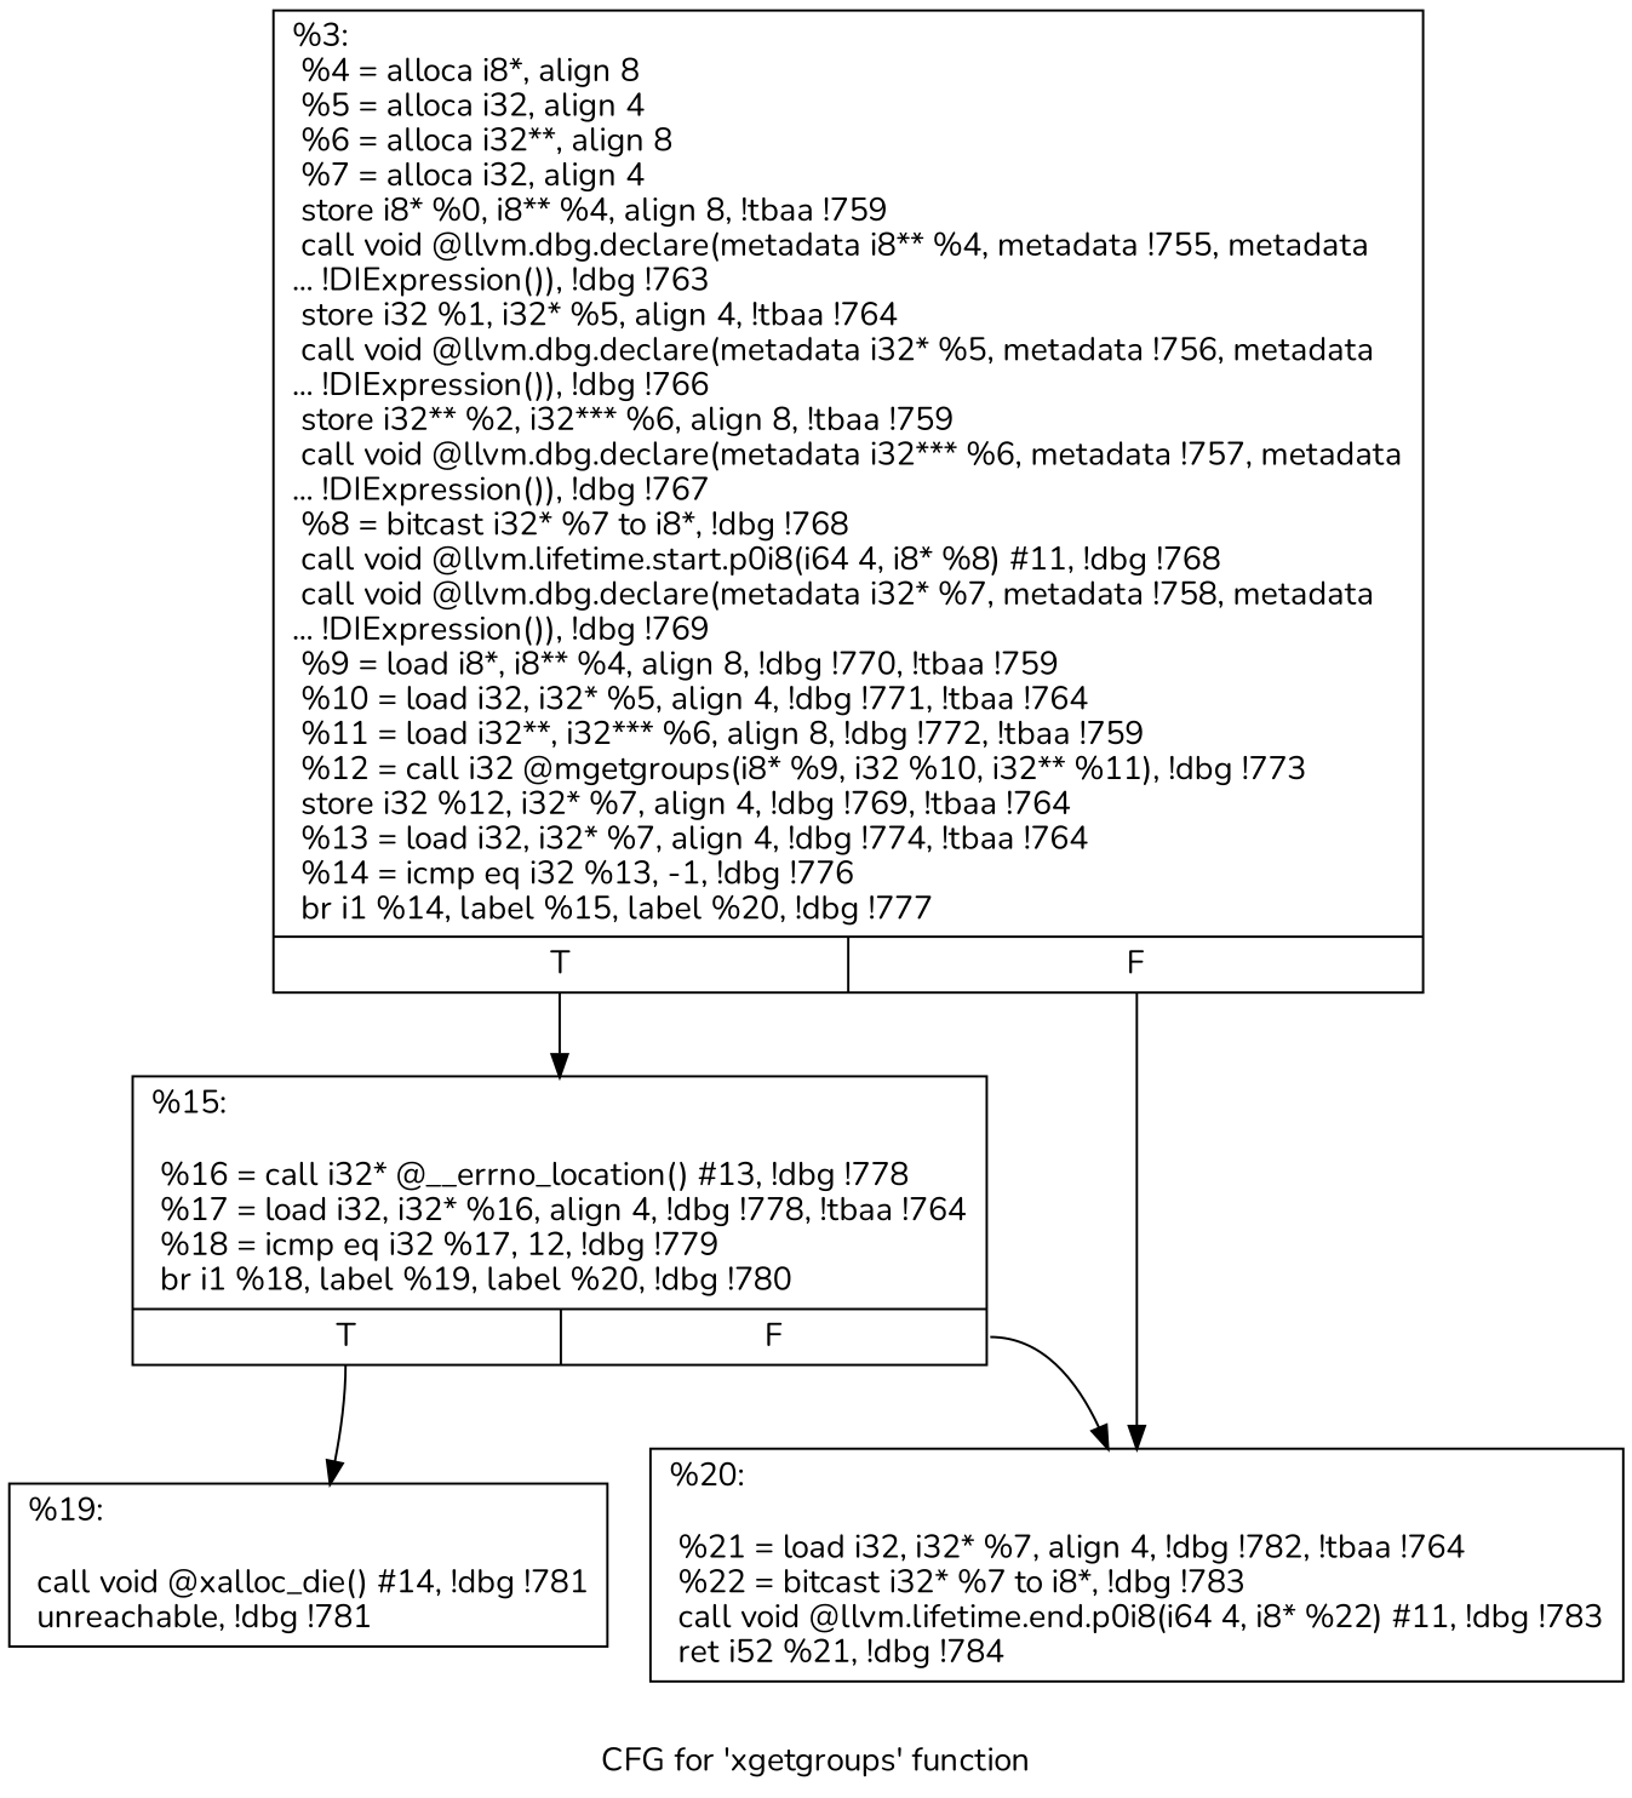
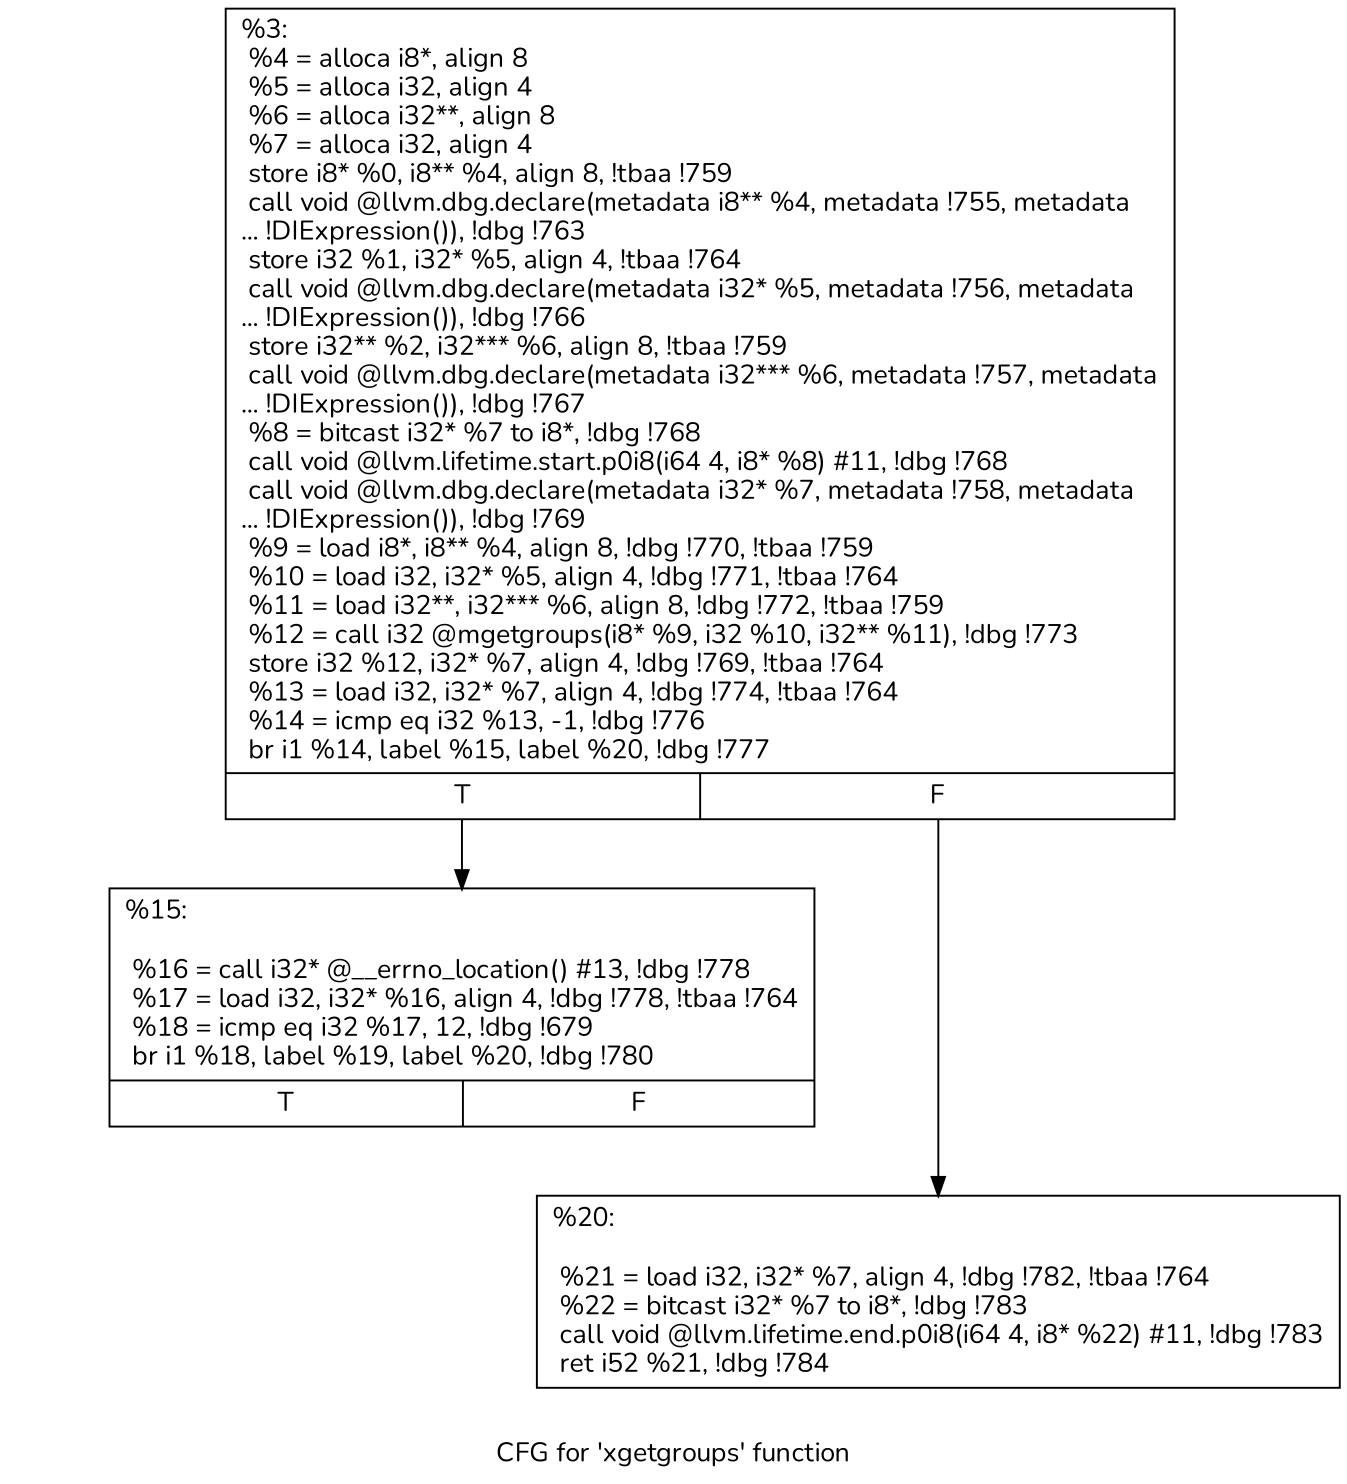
  digraph {
    fontname=Nunito
    label="CFG for 'xgetgroups' function"
    node [fontname=Nunito shape=record]
    edge [fontname=Nunito tailport=s0]
    n1 [label="{%3:\l  %4 = alloca i8*, align 8\l  %5 = alloca i32, align 4\l  %6 = alloca i32**, align 8\l  %7 = alloca i32, align 4\l  store i8* %0, i8** %4, align 8, !tbaa !759\l  call void @llvm.dbg.declare(metadata i8** %4, metadata !755, metadata\l... !DIExpression()), !dbg !763\l  store i32 %1, i32* %5, align 4, !tbaa !764\l  call void @llvm.dbg.declare(metadata i32* %5, metadata !756, metadata\l... !DIExpression()), !dbg !766\l  store i32** %2, i32*** %6, align 8, !tbaa !759\l  call void @llvm.dbg.declare(metadata i32*** %6, metadata !757, metadata\l... !DIExpression()), !dbg !767\l  %8 = bitcast i32* %7 to i8*, !dbg !768\l  call void @llvm.lifetime.start.p0i8(i64 4, i8* %8) #11, !dbg !768\l  call void @llvm.dbg.declare(metadata i32* %7, metadata !758, metadata\l... !DIExpression()), !dbg !769\l  %9 = load i8*, i8** %4, align 8, !dbg !770, !tbaa !759\l  %10 = load i32, i32* %5, align 4, !dbg !771, !tbaa !764\l  %11 = load i32**, i32*** %6, align 8, !dbg !772, !tbaa !759\l  %12 = call i32 @mgetgroups(i8* %9, i32 %10, i32** %11), !dbg !773\l  store i32 %12, i32* %7, align 4, !dbg !769, !tbaa !764\l  %13 = load i32, i32* %7, align 4, !dbg !774, !tbaa !764\l  %14 = icmp eq i32 %13, -1, !dbg !776\l  br i1 %14, label %15, label %20, !dbg !777\l|{<s0>T|<s1>F}}"]
-   n2 [label="{%15:\l\l  %16 = call i32* @__errno_location() #13, !dbg !778\l  %17 = load i32, i32* %16, align 4, !dbg !778, !tbaa !764\l  %18 = icmp eq i32 %17, 12, !dbg !779\l  br i1 %18, label %19, label %20, !dbg !780\l|{<s0>T|<s1>F}}"]
+   n2 [label="{%15:\l\l  %16 = call i32* @__errno_location() #13, !dbg !778\l  %17 = load i32, i32* %16, align 4, !dbg !778, !tbaa !764\l  %18 = icmp eq i32 %17, 12, !dbg !679\l  br i1 %18, label %19, label %20, !dbg !780\l|{<s0>T|<s1>F}}"]
    n3 [label="{%20:\l\l  %21 = load i32, i32* %7, align 4, !dbg !782, !tbaa !764\l  %22 = bitcast i32* %7 to i8*, !dbg !783\l  call void @llvm.lifetime.end.p0i8(i64 4, i8* %22) #11, !dbg !783\l  ret i52 %21, !dbg !784\l}"]
-   n4 [label="{%19:\l\l  call void @xalloc_die() #14, !dbg !781\l  unreachable, !dbg !781\l}"]
    n1 -> n2
    n1 -> n3 [tailport=s1]
-   n2 -> n3 [tailport=s1]
-   n2 -> n4
  }
